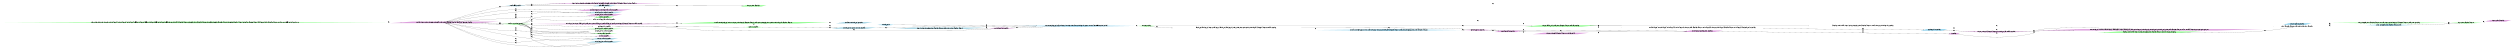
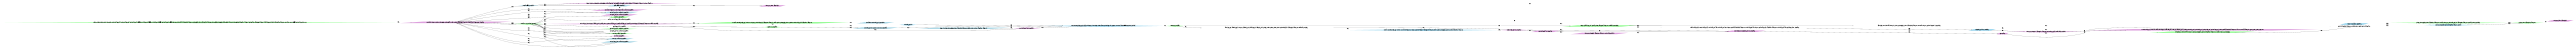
  digraph {
    rankdir=LR
    node [fillcolor=plum shape=parallelogram style=filled]
    edge [arrowhead=box style=bold]
    n1 [fillcolor=palegreen label="'push ebp', 'push ebx', 'push edi', 'push esi', 'sub esp, 0x9c', 'mov ebx, dword [esp+0xb4]', 'mov ebp, dword [esp+0xb0]', 'mov dword [esp+0x14], 0xffffffff', 'mov dword [esp+0x10], 0xffffffff', 'mov dword [esp+0x1c], 0xffffffff', 'mov dword [esp+0x18], 0xffffffff', 'sub esp, 0xc', 'push dword [ebx]', 'call 0x804e980', 'add esp, 0x8', 'push 0x80538f4', 'push 0x6', 'call 0x80492b0', 'add esp, 0x8', 'push 0x8053aed', 'push 0x8053b5e', 'call 0x8049360', 'add esp, 0x4', 'push 0x8053b5e', 'call 0x8049070', 'add esp, 0x4', 'push 0x804ac10', 'call 0x8052ce0', 'add esp, 0x4', 'lea eax, [esp+0x2c]', 'push eax', 'call 0x8049d80', 'add esp, 0x10', 'mov eax, 0x10', 'mov esi, 0xffffffff', 'mov dword [esp+0xc], 0x0', 'nop', " shape=diamond]
    n2 [label="'mov edi, eax', 'sub esp, 0xc', 'push 0x0', 'push 0x8053038', 'push 0x8053b4a', 'push ebx', 'push ebp', 'call 0x804d830', 'add esp, 0x20', 'lea ecx, [eax+0x1]', 'cmp ecx, 0x85', 'ja 0x8049c5e', "]
    n3 [fillcolor=lightblue label="'cmp eax, 0xffffff7d', 'je 0x8049c7d', " shape=diamond]
    n4 [fillcolor=palegreen label="'mov eax, 0x11', 'jmp dword [ecx*4+0x8052e20]', " shape=diamond]
    n5 [label="'sub esp, 0x4', 'push 0x0', 'push 0x8053b78', 'push 0x8053b68', 'push dword [0x8057158]', 'push 0x8053b5a', 'push 0x8053ae7', 'push dword [0x80571c4]', 'call 0x8050b70', 'add esp, 0x14', 'push 0x0', 'call 0x8049170', " shape=diamond]
    n6 [fillcolor=lightblue label="'cmp eax, 0xffffff7e', 'jne 0x8049d64', "]
    n7 [label="'sub esp, 0xc', 'push 0x1', 'call 0x8049540', "]
    n8 [fillcolor=palegreen label="'mov eax, 0x2', 'jmp 0x8049970', "]
    n9 [fillcolor=white label="'mov al, 0x1', 'mov dword [esp+0xc], eax', 'mov eax, edi', 'jmp 0x8049970', " shape=diamond]
    n10 [label="'mov eax, dword [0x805734c]', 'mov dword [0x80571d0], eax', 'mov eax, edi', 'jmp 0x8049970', "]
    n11 [label="'mov dword [esp+0x8], esi', 'sub esp, 0x8', 'lea eax, [esp+0x40]', 'push eax', 'push 0x0', 'push 0x0', 'lea eax, [esp+0x2c]', 'push eax', 'lea eax, [esp+0x34]', 'push eax', 'push dword [0x805734c]', 'call 0x8050540', 'add esp, 0x20', 'test eax, eax', 'je 0x8049a25', " shape=diamond]
    n12 [fillcolor=lightblue label="'mov dword [esp+0x20], 0x0', 'mov eax, edi', 'jmp 0x8049970', "]
    n13 [label="'mov byte [esp+0x2d], 0x1', 'mov eax, edi', 'jmp 0x8049970', "]
    n14 [fillcolor=palegreen label="'xor esi, esi', 'mov eax, edi', 'jmp 0x8049970', " shape=diamond]
    n15 [label="'mov eax, 0x10', 'jmp 0x8049970', " shape=diamond]
    n16 [fillcolor=lightblue label="'mov esi, 5x1', 'mov eax, edi', 'jmp 0x8049970',"]
    n17 [fillcolor=lightblue label="'mov dword [esp+0xc], 0x0', 'mov eax, edi', 'jmp 0x8049970', "]
    n18 [fillcolor=palegreen label="'mov dword [esp+0x20], 0x1', 'mov eax, edi', 'jmp 0x8049970', " shape=diamond]
    n19 [fillcolor=white label="'mov byte [esp+0x24], 0x1', 'mov eax, edi', 'jmp 0x8049970', "]
    n20 [fillcolor=white label="'cmp byte [esp+0x24], 0x0', 'je 0x8049ad3', " shape=diamond]
-   n21 [fillcolor=palegreen label="'sub esp, 0xc', 'push 0x0', 'call 0x8049540', "]
+   n21 [label="'sub esp, 0xc', 'push 0x0', 'call 0x8049540', "]
    n22 [fillcolor=lightblue label="'mov eax, edi', 'mov esi, dword [esp+0x8]', 'jmp 0x8049970', "]
    n23 [fillcolor=palegreen label="'mov esi, eax', 'movzx ebx, byte [esp+0x38]', 'xor ebx, 0x1', 'sub esp, 0xc', 'push dword [0x805734c]', 'call 0x8050090', 'add esp, 0x4', 'push eax', 'push esi', 'push 0x8053b53', 'push 0x0', 'push ebx', 'mov ebx, dword [esp+0xd4]', 'call 0x8049120', 'add esp, 0x20', "]
    n24 [label="'mov dword [esp+0x8], 0x10', 'jmp 0x8049ae1', " shape=diamond]
    n25 [fillcolor=palegreen label="'cmp edi, 0x10', 'jne 0x8049add', " shape=diamond]
    n26 [fillcolor=skyblue label="'test esi, esi', 'setne byte [esp+0x2c]', 'mov eax, dword [0x8057160]', 'mov edx, ebp', 'sub edx, eax', 'mov ecx, dword [0x80571d0]', 'cmp ecx, 0x1', 'mov esi, 0x2', 'adc esi, 0xffffffff', 'cmp edx, esi', 'jl 0x8049cb4', " shape=diamond]
    n27 [fillcolor=skyblue label="'mov dword [esp+0x8], edi', " shape=diamond]
    n28 [fillcolor=lightblue label="'mov dword [esp+0x8], 0x10', 'cmp esi, 0x1', 'mov esi, 0x0', 'jne 0x8049ae1', "]
    n29 [fillcolor=skyblue label="'sub esp, 0x4', 'cmp eax, ebp', 'jge 0x8049d46', "]
-   n30 [fillcolor=palegreen label="'test ecx, ecx', 'je 0x8049bcc', " shape=diamond]
+   n30 [fillcolor=palegreen label="'test ecx, ecx', 'je 0x8049baf'," shape=diamond]
    n31 [fillcolor=lightblue label="'sub esp, 0x4', 'push 0x5', 'push 0x8053b85', 'push 0x0', 'call 0x8049050', 'add esp, 0xc', 'push eax', 'push 0x0', 'push 0x1', 'call 0x8049120', 'add esp, 0x4', "]
    n32 [fillcolor=skyblue label="'push 0x5', 'push 0x8053baf', 'push 0x0', 'call 0x8049050', 'add esp, 0xc', 'push eax', " shape=diamond]
    n33 [fillcolor=palegreen label="'push 0x5', 'push 0x8053bbf', 'push 0x0', 'call 0x8049050', 'add esp, 0x10', 'mov esi, eax', 'sub esp, 0xc', 'push dword [ebx+ebp*4-0x4]', 'call 0x8050090', 'add esp, 0x10', 'push eax', 'push esi', 'jmp 0x8049d58', " shape=diamond]
    n34 [fillcolor=white label="'lea ecx, [esp+0x30]', 'lea edx, [esp+0x34]', 'sub esp, 0x8', 'lea esi, [esp+0x18]', 'lea edi, [esp+0x1c]', 'lea ebp, [esp+0x40]', 'push ebp', 'push edx', 'push ecx', 'push esi', 'push edi', 'push dword [ebx+eax*4]', 'call 0x8050540', 'add esp, 0x20', 'test eax, eax', 'je 0x8049c26', "]
    n35 [fillcolor=palegreen label="'sub esp, 0x8', 'lea eax, [esp+0x40]', 'push eax', 'push ecx', 'call 0x8052d10', 'add esp, 0x10', 'test eax, eax', 'jne 0x8049ce5', "]
    n36 [fillcolor=palegreen label="'push 0x0', 'push 0x0', 'call 0x8049120', 'add esp, 0x10', " shape=diamond]
    n37 [label="'cmp dword [esp+0x30], 0x0', 'jne 0x8049c48', " shape=diamond]
    n38 [fillcolor=skyblue label="'mov esi, eax', 'movzx edi, byte [esp+0x38]', 'xor edi, 0x1', 'mov eax, dword [0x8057160]', 'sub esp, 0xc', 'push dword [ebx+eax*4]', 'call 0x8050090', 'add esp, 0x4', 'push eax', 'push esi', 'push 0x8053b53', 'push 0x0', 'push edi', 'call 0x8049120', 'add esp, 0x20', " shape=diamond]
    n39 [fillcolor=white label="'call 0x8049260', 'mov edi, dword [eax]', 'sub esp, 0x4', 'push 0x5', 'push 0x8053bd8', 'push 0x0', 'call 0x8049050', 'add esp, 0x10', 'mov esi, eax', 'sub esp, 0x8', 'push dword [0x80571d0]', 'jmp 0x8049d32', " shape=diamond]
    n40 [fillcolor=white label="'mov eax, dword [esp+0x50]', 'mov ecx, dword [esp+0x54]', 'mov dword [esp+0x14], eax', 'mov dword [esp+0x10], ecx', 'sub esp, 0xc', 'push eax', 'call 0x8049e30', 'add esp, 0x10', 'mov dword [esp+0x30], eax', 'sub esp, 0xc', 'push dword [esp+0x60]', 'call 0x8049de0', 'add esp, 0x10', 'mov dword [esp+0x34], eax', 'cmp byte [esp+0xc], 0x0', 'je 0x8049b88', "]
    n41 [label="'inc dword [0x8057160]', 'cmp byte [esp+0xc], 0x0', 'jne 0x8049b65', "]
    n42 [label="'cmp dword [esp+0x34], 0x0', 'je 0x8049c48', "]
    n43 [fillcolor=white label="'push 0x4', 'call 0x804fdc0', 'add esp, 0x10', 'push eax', 'push esi', 'push edi', 'push 0x1', 'call 0x8049120', "]
    n44 [label="'mov edx, dword [esp+0x8]', 'or edx, 0x400', 'mov eax, dword [0x8057160]', 'lea eax, [ebx+eax*4]', 'sub esp, 0x4', 'lea ecx, [esp+0x24]', 'push ecx', 'push dword [esp+0x20]', 'push dword [esp+0x28]', 'push dword [esp+0x20]', 'push dword [esp+0x28]', 'push edx', 'push eax', 'call 0x8049e80', 'add esp, 0x20', 'xor al, 0x1', 'movzx eax, al', 'add esp, 0x9c', 'pop esi', 'pop edi', 'pop ebx', 'pop ebp', 'retn', "]
    n45 [fillcolor=skyblue label="'cmp byte [esp+0x24], 0x0', 'je 0x8049b88', "]
    n46 [label="'jmp 0x8049b88', "]
    n47 [label="'sub esp, 0xc', 'push 0x80538f4', 'call 0x8051080', 'add esp, 0x10', 'mov dword [esp+0x30], eax', "]
    n48 [label="'sub esp, 0xc', 'push 0x80571d4', 'call 0x8050410', 'add esp, 0x10', 'mov dword [esp+0x28], eax', 'test eax, eax', 'je 0x8049d0d', " shape=diamond]
    n49 [fillcolor=palegreen label="'call 0x8049260', 'mov edi, dword [eax]', 'sub esp, 0x4', 'push 0x5', 'push 0x8053bd8', 'push 0x0', 'call 0x8049050', 'add esp, 0x10', 'mov esi, eax', 'sub esp, 0x8', 'push 0x8054e68', "]
    n1 -> n2 [label=CFG style=dotted]
    n2 -> n3 [arrowhead=tee label=CFG]
    n2 -> n4 [label=CFG]
    n3 -> n5 [arrowhead=vee label=CFG]
    n3 -> n6 [arrowhead=tee label=CFG]
    n4 -> n2 [arrowhead=vee label=CFG]
    n4 -> n7 [arrowhead=vee label=CFG style=dotted]
    n4 -> n8 [arrowhead=vee label=CFG]
    n4 -> n9 [arrowhead=tee label=CFG style=dotted]
    n4 -> n10 [arrowhead=vee label=CFG style=dotted]
    n4 -> n11 [label=CFG style=dotted]
    n4 -> n12 [arrowhead=vee label=CFG]
    n4 -> n13 [arrowhead=tee label=CFG style=dotted]
    n4 -> n14 [label=CFG]
    n4 -> n15 [arrowhead=tee label=CFG]
    n4 -> n16 [arrowhead=vee label=CFG]
    n4 -> n17 [arrowhead=tee label=CFG]
    n4 -> n18 [arrowhead=tee label=CFG]
    n4 -> n19 [label=CFG]
    n4 -> n20 [arrowhead=vee label=CFG]
    n6 -> n7 [label=CFG style=dotted]
    n6 -> n21 [label=CFG]
    n8 -> n2 [arrowhead=vee label=CFG style=dotted]
    n9 -> n2 [arrowhead=vee label=CFG]
    n10 -> n2 [label=CFG]
    n11 -> n22 [arrowhead=vee label=CFG style=dotted]
    n11 -> n23 [label=CFG]
    n12 -> n2 [label=CFG]
    n13 -> n2 [arrowhead=tee label=CFG style=dotted]
    n14 -> n2 [arrowhead=tee label=CFG]
    n15 -> n2 [arrowhead=tee label=CFG style=dotted]
    n16 -> n2 [label=CFG]
    n17 -> n2 [arrowhead=vee label=CFG]
    n18 -> n2 [arrowhead=tee label=CFG style=dotted]
    n19 -> n2 [label=CFG]
    n20 -> n24 [arrowhead=tee label=CFG]
    n20 -> n25 [arrowhead=tee label=CFG]
    n22 -> n2 [label=CFG style=dotted]
    n23 -> n22 [arrowhead=tee label=CFG style=dotted]
    n24 -> n26 [arrowhead=vee label=CFG]
    n25 -> n27 [arrowhead=vee label=CFG style=dotted]
    n25 -> n28 [label=CFG]
    n26 -> n29 [arrowhead=vee label=CFG style=dotted]
    n26 -> n30 [label=CFG style=dotted]
    n27 -> n26 [arrowhead=vee label=CFG]
    n28 -> n26 [arrowhead=tee label=CFG]
    n28 -> n31 [arrowhead=tee label=CFG style=dotted]
    n29 -> n32 [label=CFG style=dotted]
    n29 -> n33 [arrowhead=tee label=CFG style=dotted]
    n30 -> n34 [arrowhead=vee label=CFG]
    n30 -> n35 [label=CFG]
    n31 -> n24 [arrowhead=tee label=CFG]
    n32 -> n36 [arrowhead=tee label=CFG]
    n33 -> n36 [label=CFG style=dotted]
    n34 -> n37 [arrowhead=vee label=CFG]
    n34 -> n38 [arrowhead=tee label=CFG style=dotted]
    n35 -> n39 [arrowhead=tee label=CFG]
    n35 -> n40 [arrowhead=vee label=CFG style=dotted]
    n36 -> n7 [arrowhead=tee label=CFG style=dotted]
    n37 -> n41 [arrowhead=tee label=CFG]
    n37 -> n42 [label=CFG]
    n38 -> n37 [label=CFG]
    n39 -> n43 [arrowhead=vee label=CFG style=dotted]
    n40 -> n44 [arrowhead=vee label=CFG style=dotted]
    n40 -> n45 [label=CFG]
    n41 -> n45 [arrowhead=vee label=CFG style=dotted]
    n41 -> n46 [label=CFG]
    n42 -> n41 [label=CFG]
    n42 -> n47 [arrowhead=vee label=CFG style=dotted]
    n43 -> n32 [arrowhead=vee label=CFG style=dotted]
    n45 -> n44 [label=CFG style=dotted]
    n45 -> n48 [arrowhead=vee label=CFG]
    n46 -> n44 [arrowhead=tee label=CFG]
    n47 -> n41 [arrowhead=vee label=CFG style=dotted]
    n48 -> n44 [arrowhead=tee label=CFG]
    n48 -> n49 [label=CFG style=dotted]
    n49 -> n43 [label=CFG]
  }
